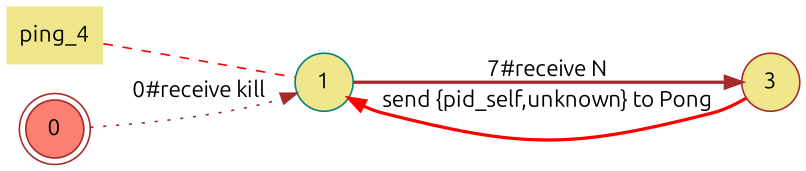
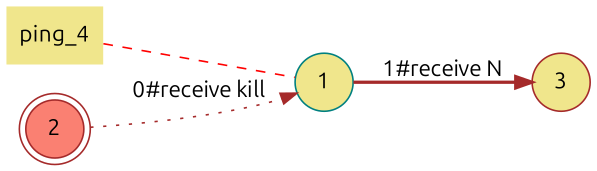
  digraph {
    fontname=Ubuntu
    rankdir=LR
    node [color=brown fillcolor=khaki fontname=Ubuntu shape=circle style=filled]
    edge [color=red fontname=Ubuntu style=bold]
    n1 [color=purple label=ping_4 shape=plaintext]
    n2 [color=teal label=1]
    n3 [label=3]
-   n4 [fillcolor=salmon label=0 shape=doublecircle]
+   n4 [fillcolor=salmon label=2 shape=doublecircle]
    n1 -> n2 [arrowhead=none style=dashed]
-   n2 -> n3 [color=brown label="7#receive N"]
-   n3 -> n2 [label="send {pid_self,unknown} to Pong"]
+   n2 -> n3 [color=brown label="1#receive N"]
    n4 -> n2 [color=brown label="0#receive kill" style=dotted]
  }
